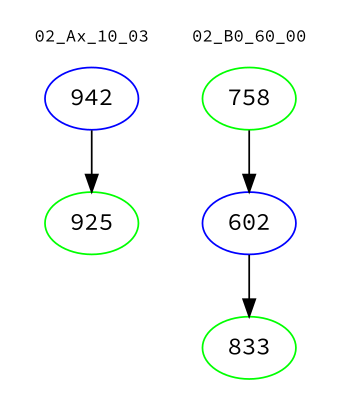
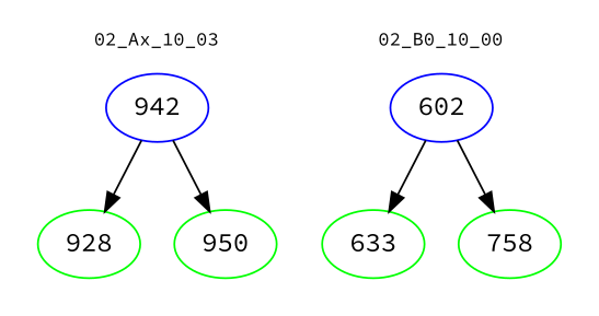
  digraph {
    fontname="Source Code Pro"
    node [color=green fontname="Source Code Pro"]
    edge [color=black fontname="Source Code Pro"]
    n1 [color=blue label=942]
-   n2 [label=925]
+   n2 [label=928]
+   n3 [label=950]
    n4 [color=blue label=602]
-   n5 [label=833]
+   n5 [label=633]
    n6 [label=758]
    subgraph cluster_1 {
      color=white
      fontsize=10
      label="02_Ax_10_03"
      n1
      n2
+     n3
    }
    subgraph cluster_2 {
      color=white
      fontsize=10
-     label="02_B0_60_00"
+     label="02_B0_10_00"
      n4
      n5
      n6
    }
    n1 -> n2
+   n1 -> n3
    n4 -> n5
-   n6 -> n4
+   n4 -> n6
  }
